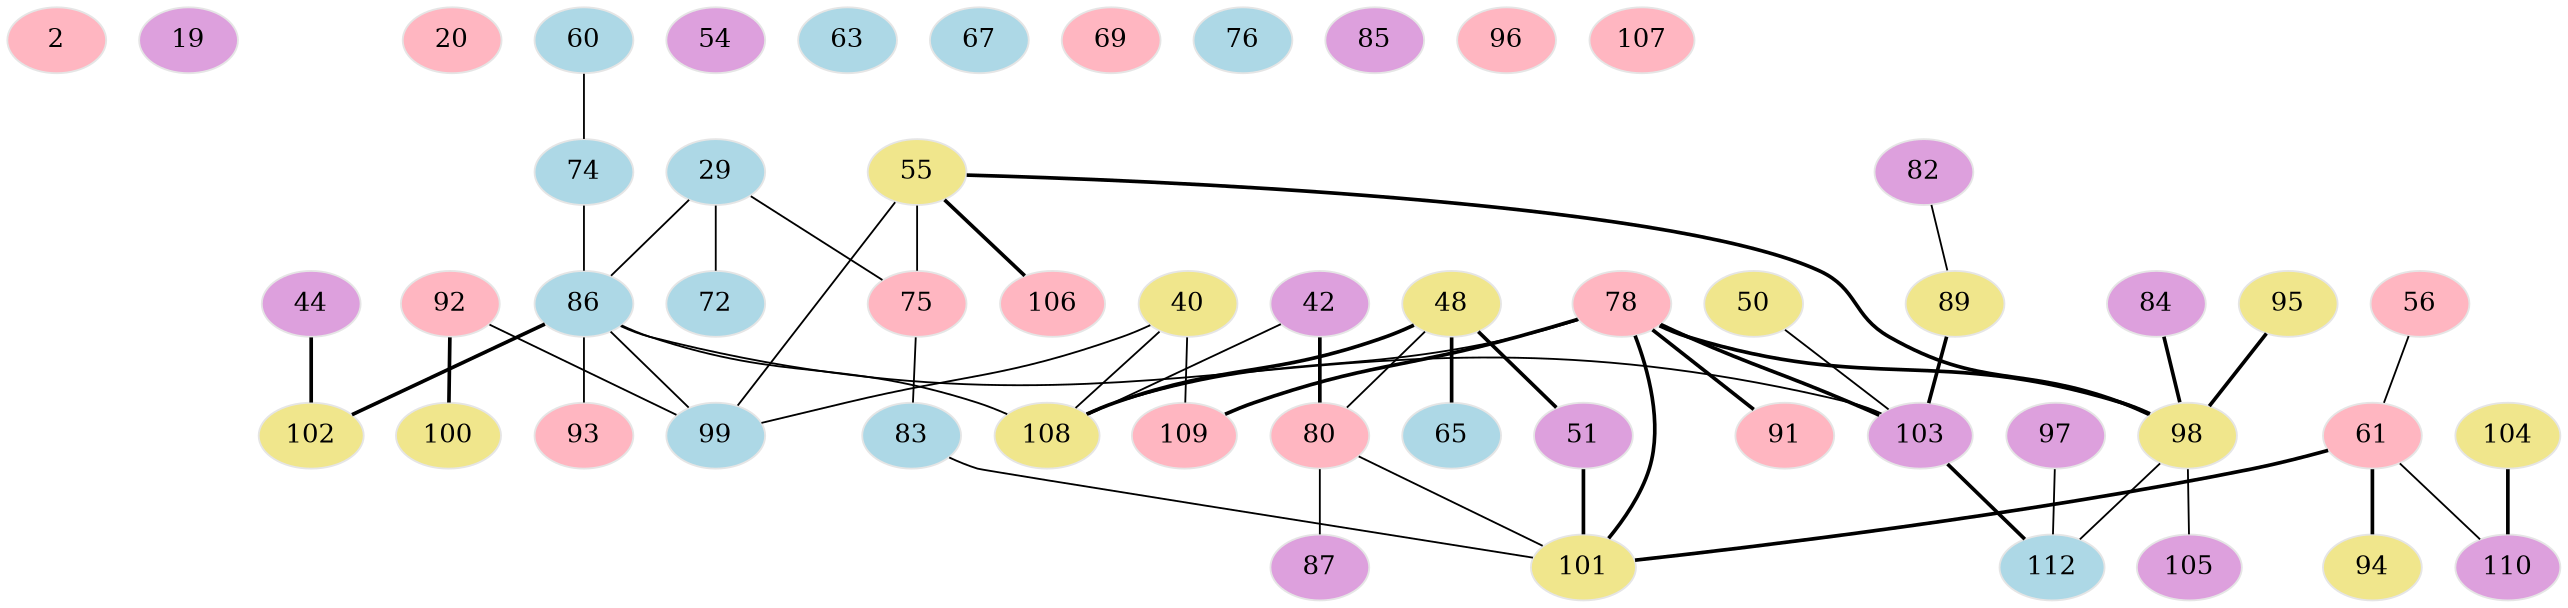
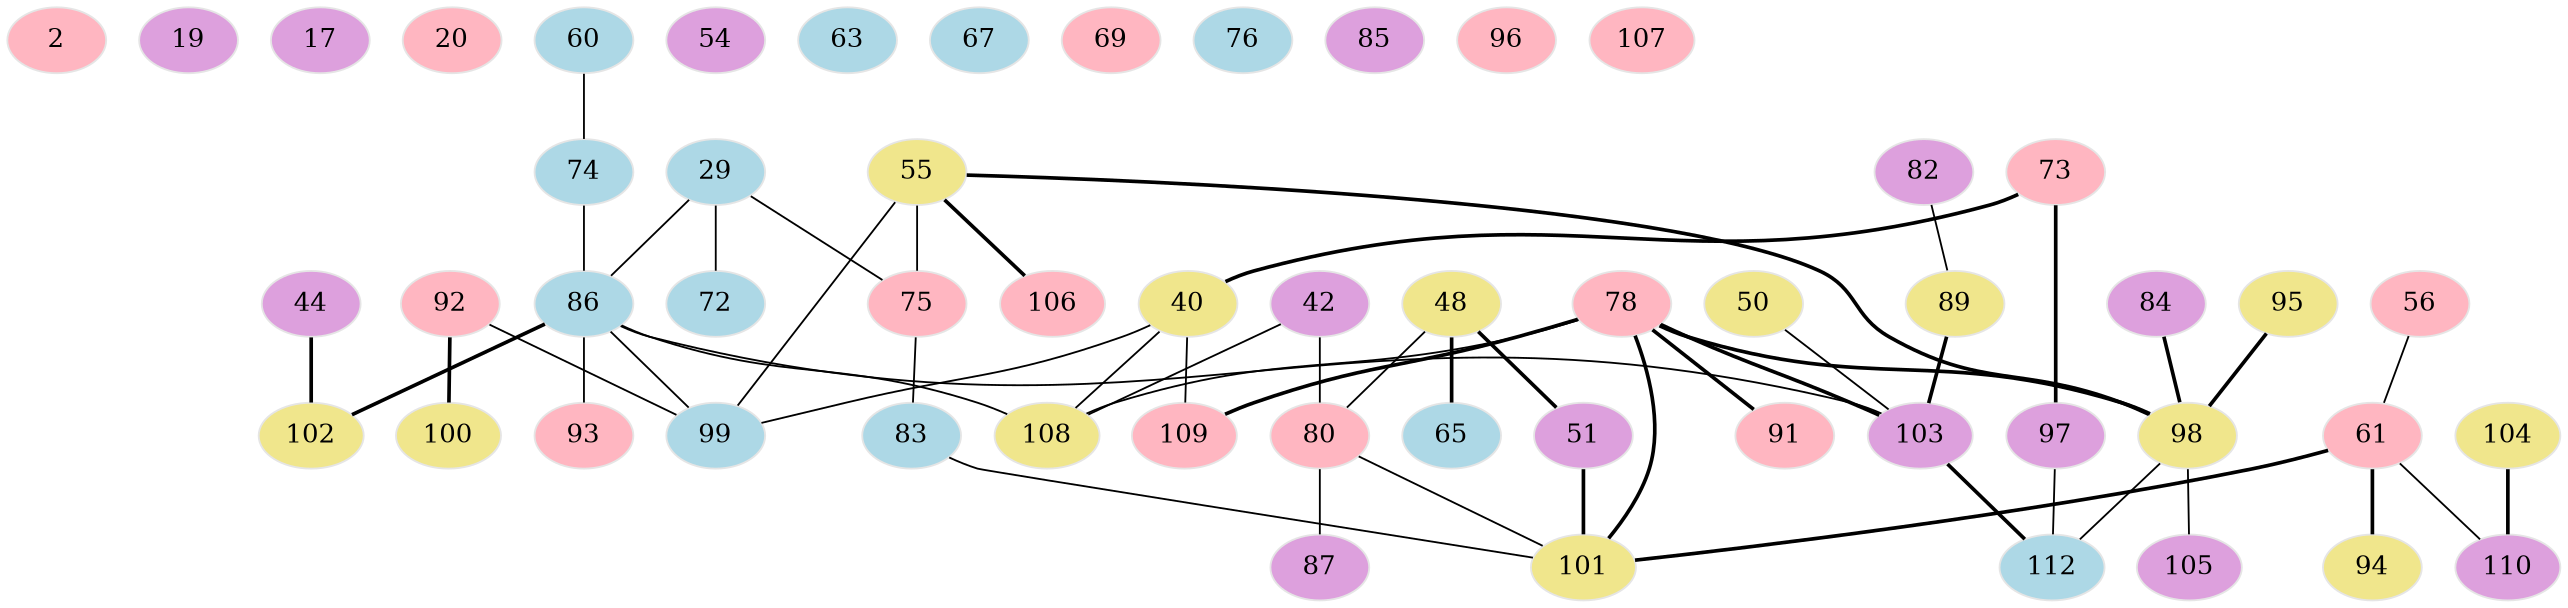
  graph {
    node [color=gray90 fillcolor=lightpink style=filled]
    edge [style=solid]
    2
    n2 [fillcolor=plum label=19]
+   17 [fillcolor=plum]
    20
    29 [fillcolor=lightblue]
    72 [fillcolor=lightblue]
    75 [super="+62"]
    86 [fillcolor=lightblue super="+71+81"]
    83 [fillcolor=lightblue]
    108 [fillcolor=khaki super="+77"]
    102 [fillcolor=khaki]
    103 [fillcolor=plum super="+49+5+88"]
    99 [fillcolor=lightblue super="+52+59"]
    93 [super="+41"]
    42 [fillcolor=plum]
    80
    101 [fillcolor=khaki super="+38+39"]
    87 [fillcolor=plum]
    44 [fillcolor=plum super="+12"]
    48 [fillcolor=khaki super="+33+36"]
    51 [fillcolor=plum super="+16"]
    65 [fillcolor=lightblue]
    112 [fillcolor=lightblue super="+66+79"]
    50 [fillcolor=khaki]
    54 [fillcolor=plum]
    55 [fillcolor=khaki]
    98 [fillcolor=khaki super="+9+24"]
    106
    105 [fillcolor=plum]
    56
    61
    94 [fillcolor=khaki super="+37"]
    110 [fillcolor=plum]
    60 [fillcolor=lightblue]
    74 [fillcolor=lightblue]
    63 [fillcolor=lightblue]
    67 [fillcolor=lightblue super="+22"]
    69
    n39 [fillcolor=khaki label=40 super="+28+68"]
    109
+   73
    97 [fillcolor=plum]
    76 [fillcolor=lightblue]
    78 [super="+53+18+47"]
    91 [super="+6"]
    82 [fillcolor=plum]
    89 [fillcolor=khaki]
    84 [fillcolor=plum]
    85 [fillcolor=plum]
    92
    100 [fillcolor=khaki]
    95 [fillcolor=khaki super="+26"]
    96
    104 [fillcolor=khaki]
    107
    29 -- 72
    29 -- 75 [weight=2]
    29 -- 86 [weight=2]
    75 -- 83
    86 -- 108 [weight=2]
    86 -- 102 [style=bold]
    86 -- 103 [weight=2]
    86 -- 99 [weight=3]
    86 -- 93
    83 -- 101
    103 -- 112 [style=bold]
    42 -- 108
-   42 -- 80 [style=bold]
+   42 -- 80
    80 -- 101
    80 -- 87
    44 -- 102 [style=bold]
-   48 -- 108 [style=bold]
    48 -- 80
    48 -- 51 [style=bold]
    48 -- 65 [style=bold]
    51 -- 101 [style=bold]
    50 -- 103
    55 -- 75 [weight=2]
    55 -- 99
    55 -- 98 [style=bold]
    55 -- 106 [style=bold]
    98 -- 112
    98 -- 105
    56 -- 61
    61 -- 101 [style=bold]
    61 -- 94 [style=bold]
    61 -- 110
    60 -- 74
    74 -- 86
    n39 -- 108
    n39 -- 99
    n39 -- 109
+   73 -- n39 [style=bold]
+   73 -- 97 [style=bold]
    97 -- 112
    78 -- 108 [weight=2]
    78 -- 103 [style=bold weight=2]
    78 -- 101 [style=bold]
    78 -- 98 [style=bold]
    78 -- 109 [style=bold]
    78 -- 91 [style=bold]
    82 -- 89
    89 -- 103 [style=bold]
    84 -- 98 [style=bold]
    92 -- 99
    92 -- 100 [style=bold]
    95 -- 98 [style=bold]
    104 -- 110 [style=bold]
  }
